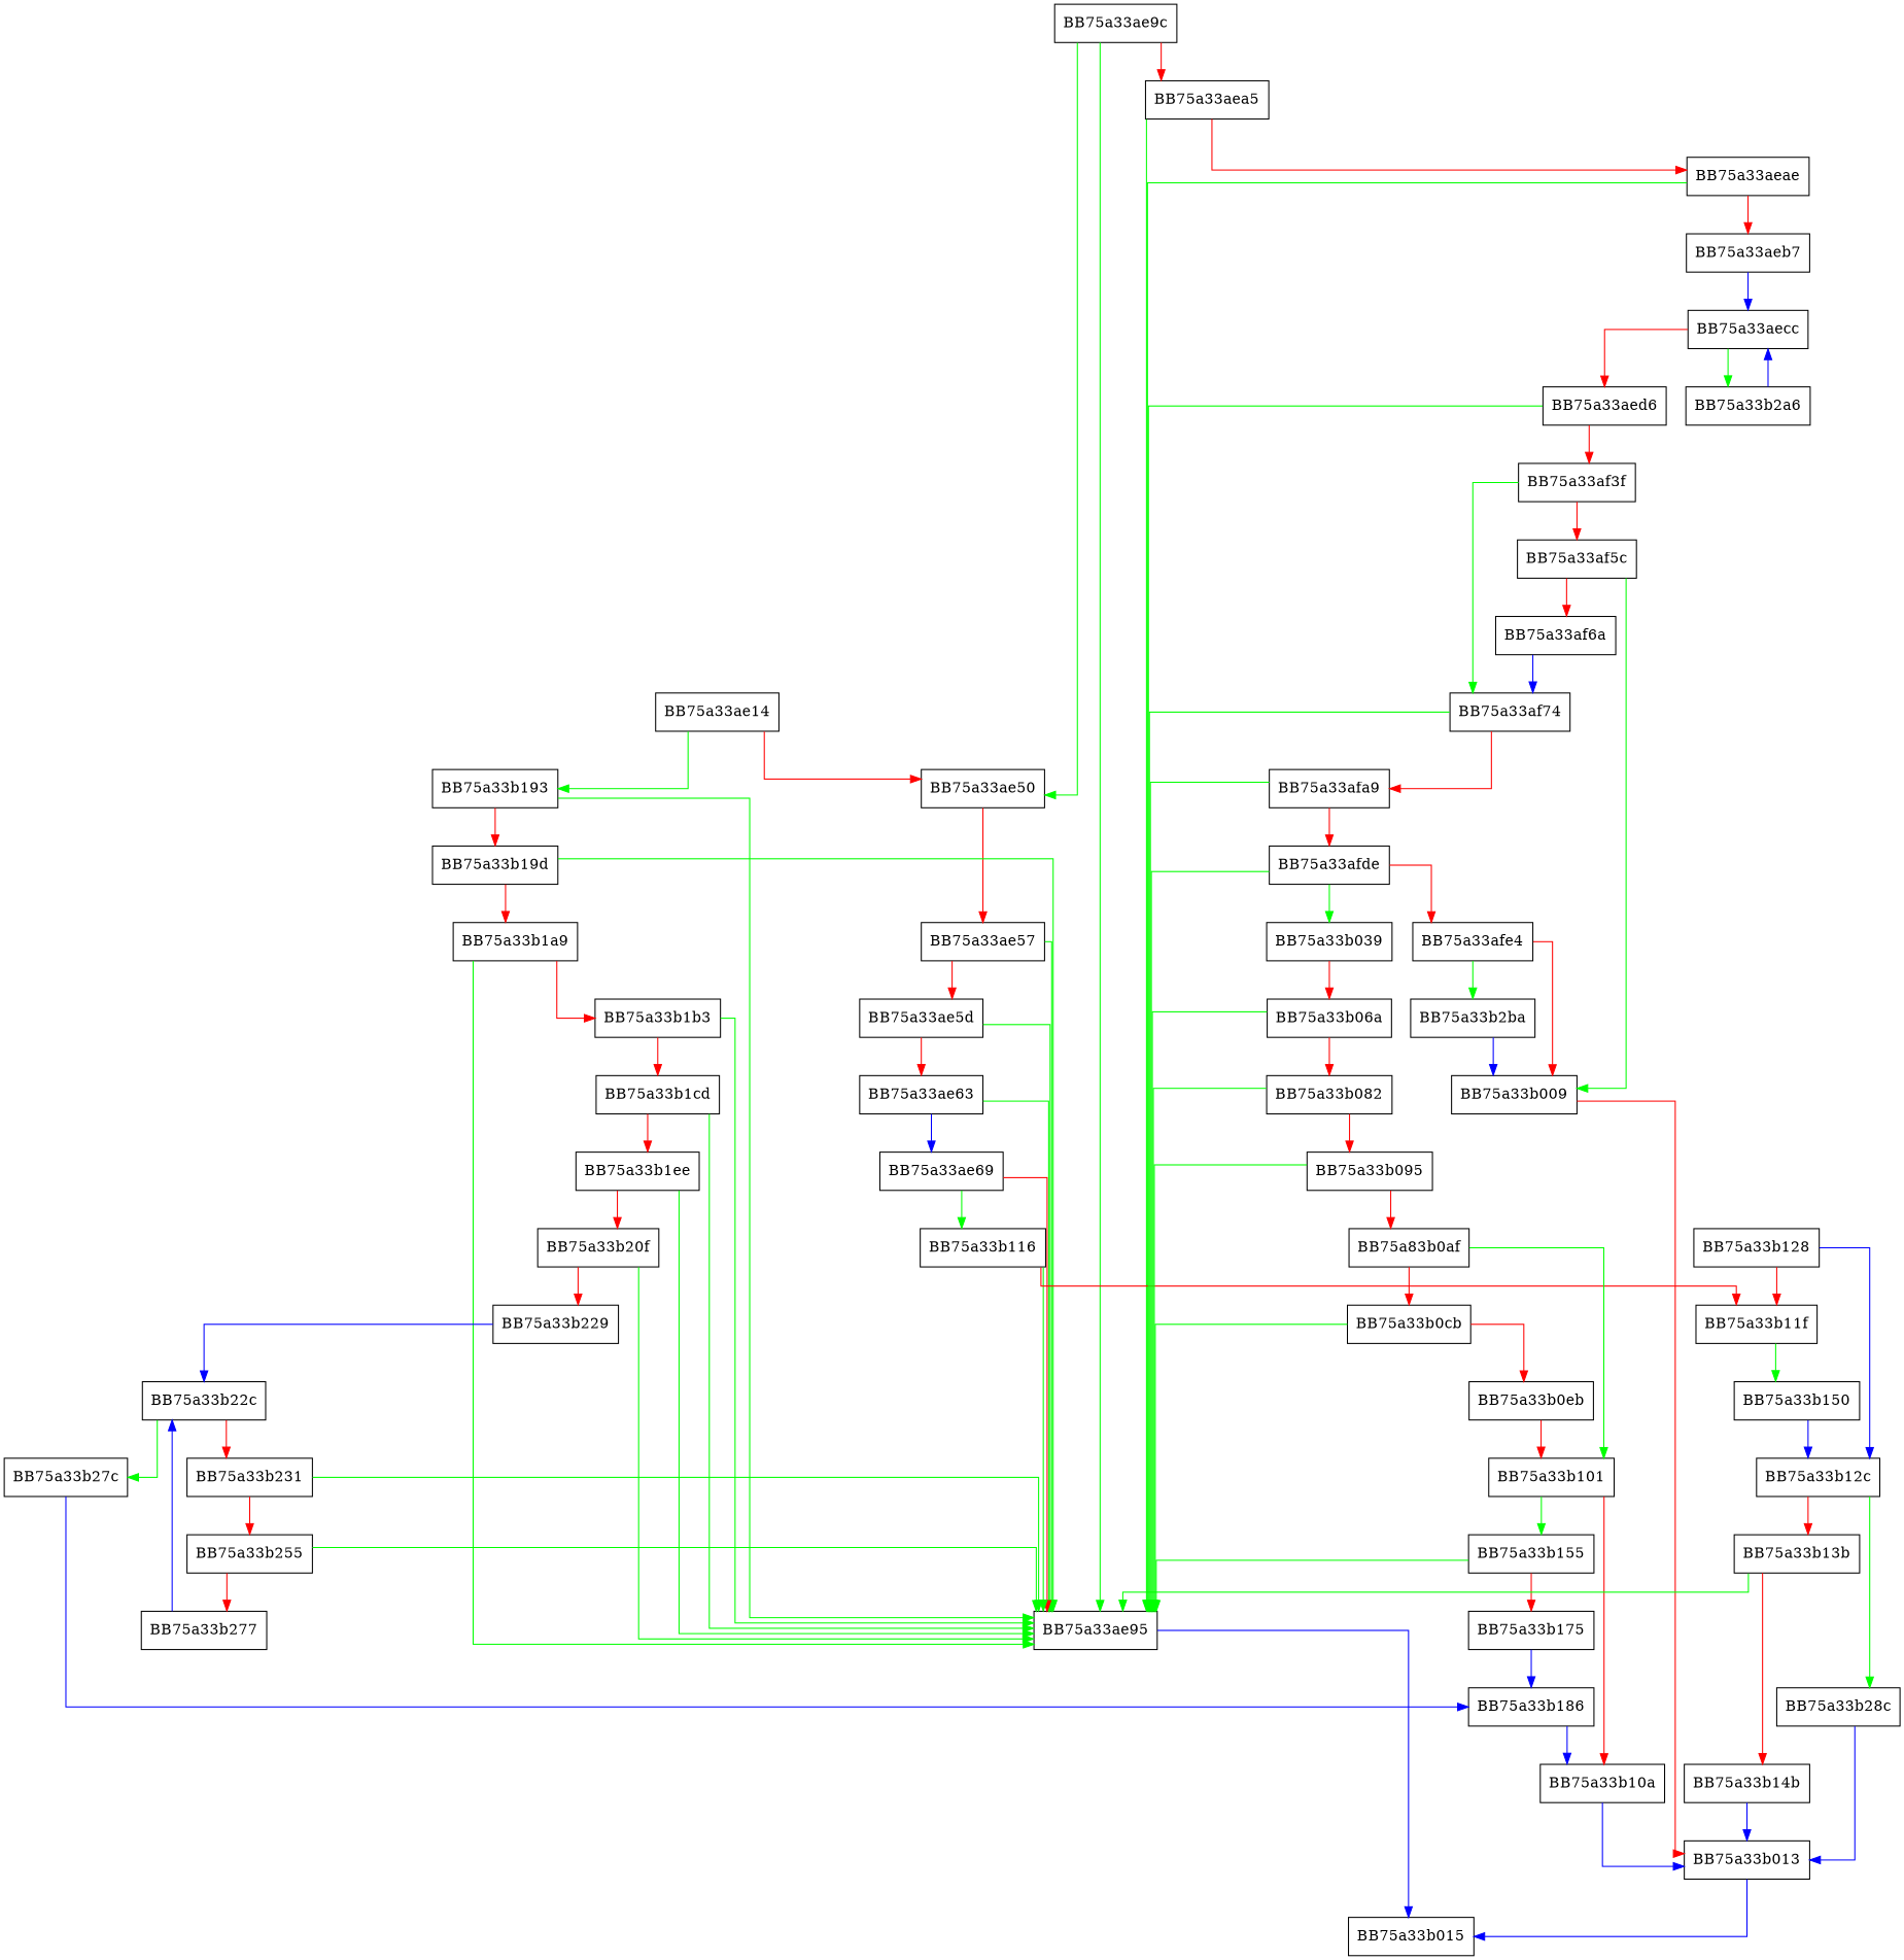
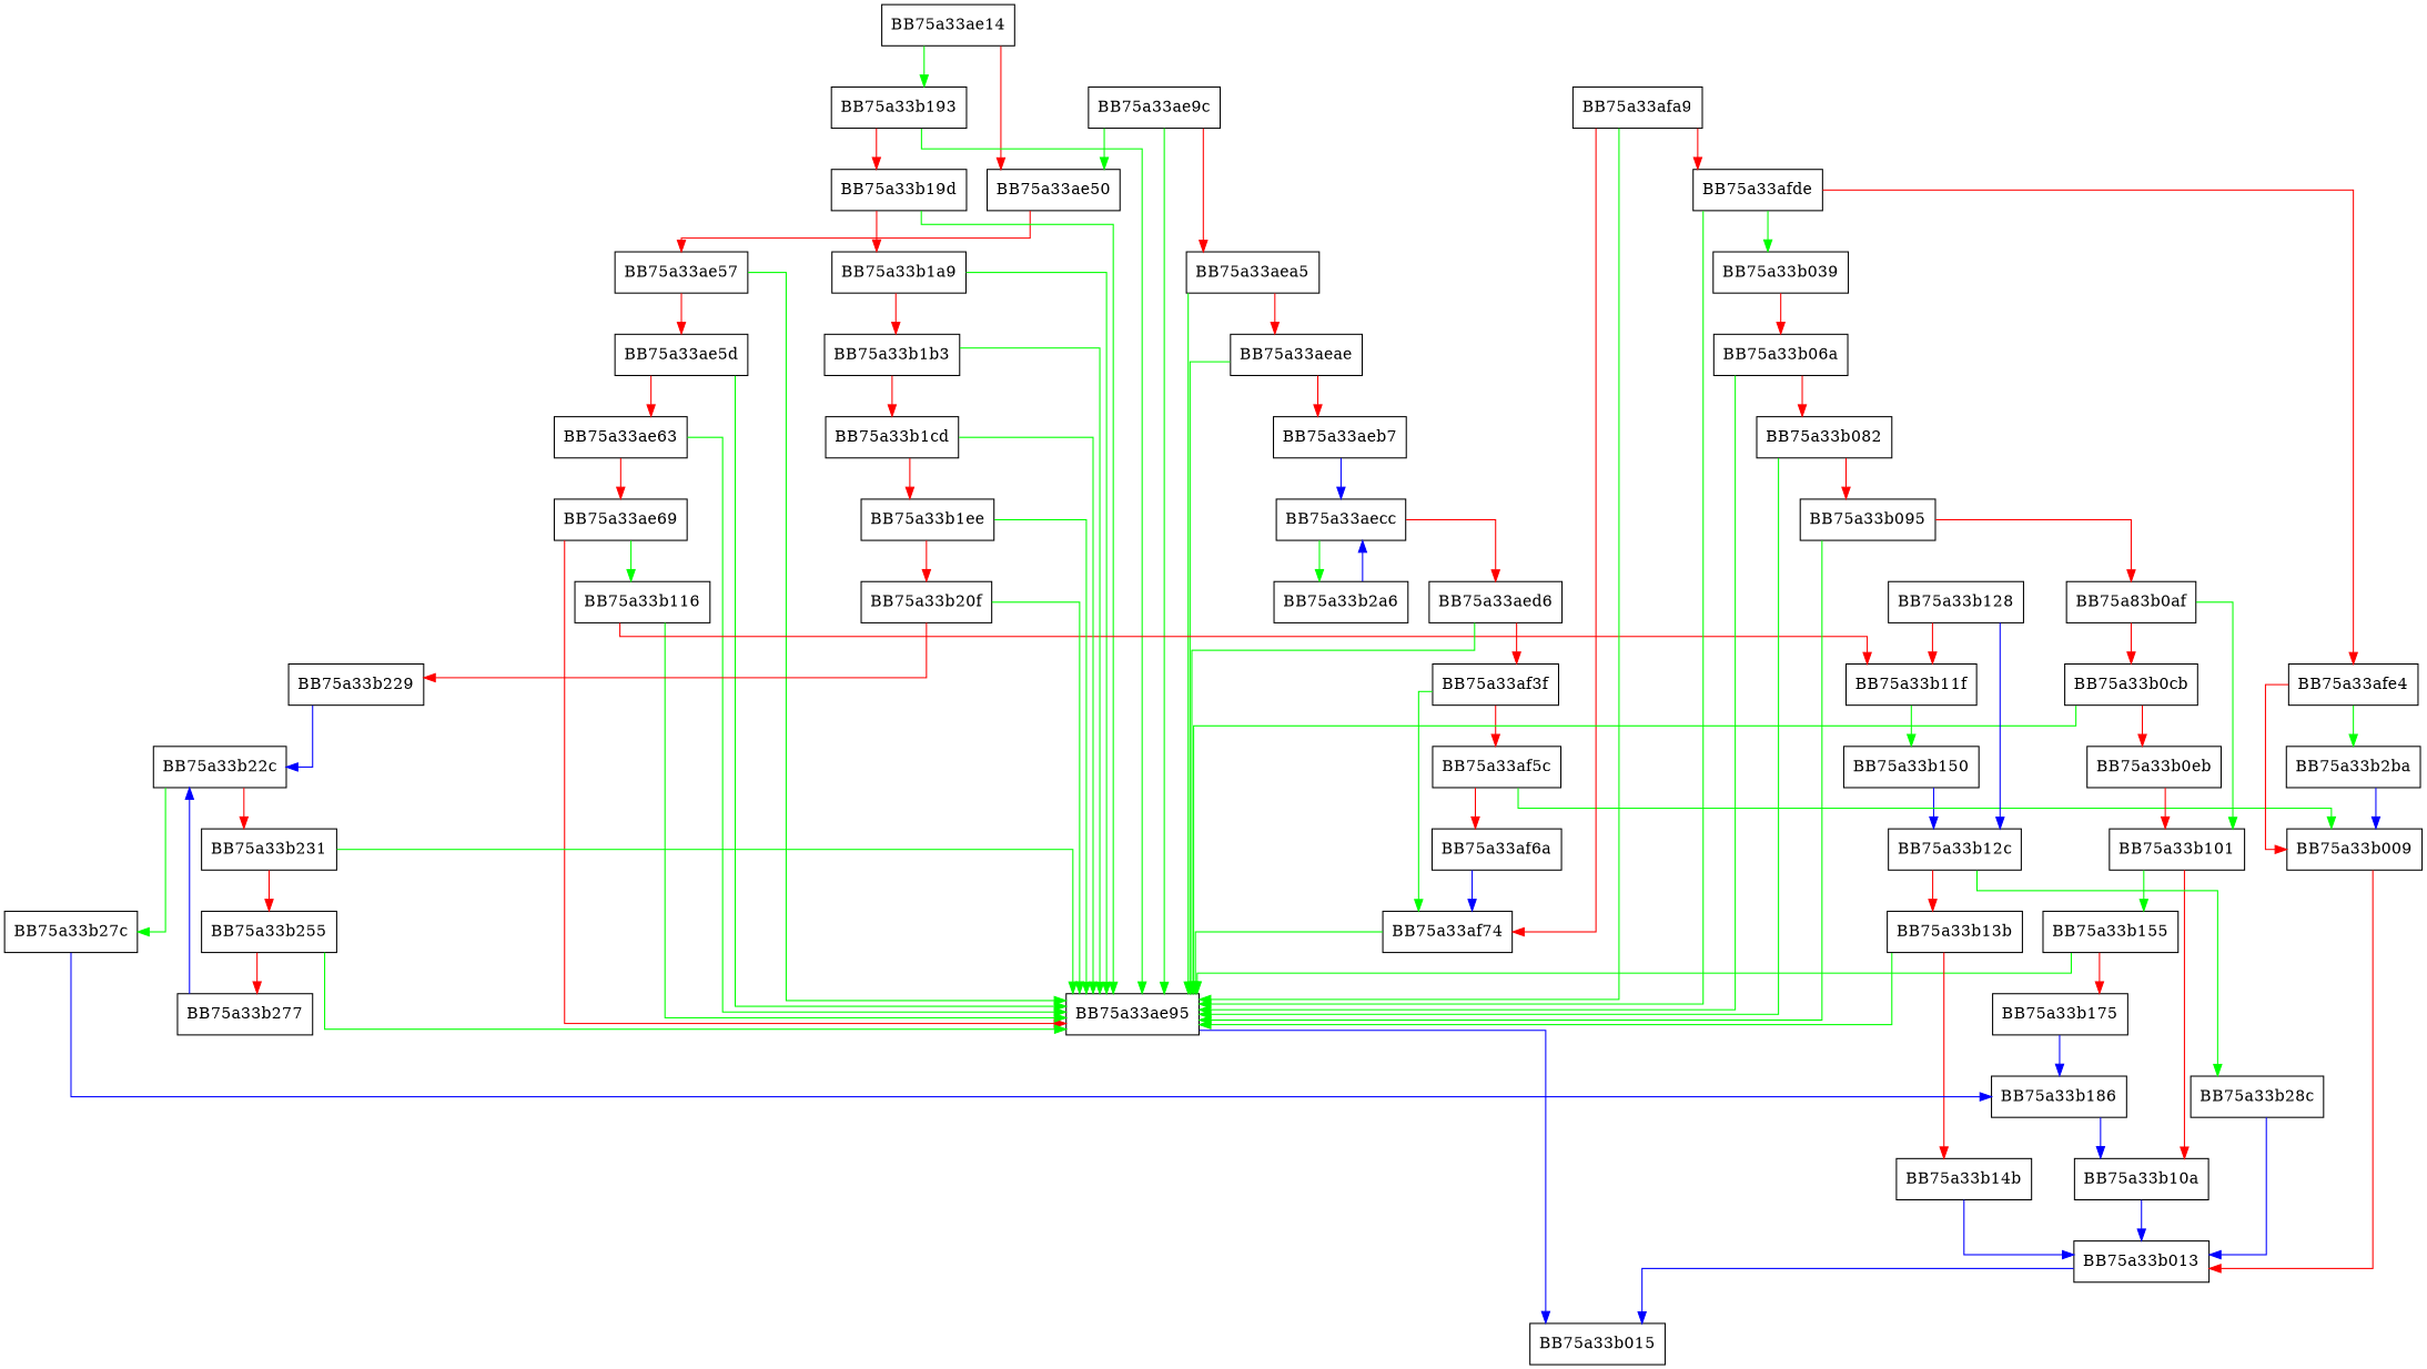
  digraph {
    splines=ortho
    node [shape=box]
    edge [color=red]
    BB75a33ae14
    BB75a33b193
    BB75a33ae50
    BB75a33ae95
    BB75a33b19d
    BB75a33ae57
    BB75a33b015
    BB75a33b1a9
    BB75a33ae9c
    BB75a33aea5
    BB75a33ae5d
    BB75a33aeae
    BB75a33ae63
    BB75a33ae69
    BB75a33b116
    BB75a33b11f
    BB75a33b150
    BB75a33aeb7
    BB75a33aecc
    BB75a33b2a6
    BB75a33aed6
    BB75a33af3f
    BB75a33af74
    BB75a33af5c
    BB75a33afa9
    BB75a33b009
    BB75a33af6a
    BB75a33afde
    BB75a33b013
    BB75a33b039
    BB75a33afe4
    BB75a33b06a
    BB75a33b2ba
    BB75a33b082
    BB75a33b095
    n36 [label=BB75a83b0af]
    BB75a33b101
    BB75a33b0cb
    BB75a33b155
    BB75a33b10a
    BB75a33b0eb
    BB75a33b175
    BB75a33b186
    BB75a33b12c
    BB75a33b128
    BB75a33b28c
    BB75a33b13b
    BB75a33b14b
    BB75a33b1b3
    BB75a33b1cd
    BB75a33b1ee
    BB75a33b20f
    BB75a33b229
    BB75a33b22c
    BB75a33b27c
    BB75a33b231
    BB75a33b255
    BB75a33b277
    BB75a33ae14 -> BB75a33b193 [color=green]
    BB75a33ae14 -> BB75a33ae50
    BB75a33b193 -> BB75a33ae95 [color=green]
    BB75a33b193 -> BB75a33b19d
    BB75a33ae50 -> BB75a33ae57
    BB75a33ae95 -> BB75a33b015 [color=blue]
    BB75a33b19d -> BB75a33ae95 [color=green]
    BB75a33b19d -> BB75a33b1a9
    BB75a33ae57 -> BB75a33ae95 [color=green]
    BB75a33ae57 -> BB75a33ae5d
    BB75a33b1a9 -> BB75a33ae95 [color=green]
    BB75a33b1a9 -> BB75a33b1b3
    BB75a33ae9c -> BB75a33ae50 [color=green]
    BB75a33ae9c -> BB75a33ae95 [color=green]
    BB75a33ae9c -> BB75a33aea5
    BB75a33aea5 -> BB75a33ae95 [color=green]
    BB75a33aea5 -> BB75a33aeae
    BB75a33ae5d -> BB75a33ae95 [color=green]
    BB75a33ae5d -> BB75a33ae63
    BB75a33aeae -> BB75a33ae95 [color=green]
    BB75a33aeae -> BB75a33aeb7
    BB75a33ae63 -> BB75a33ae95 [color=green]
-   BB75a33ae63 -> BB75a33ae69 [color=blue]
+   BB75a33ae63 -> BB75a33ae69
    BB75a33ae69 -> BB75a33ae95
    BB75a33ae69 -> BB75a33b116 [color=green]
    BB75a33b116 -> BB75a33ae95 [color=green]
    BB75a33b116 -> BB75a33b11f
    BB75a33b11f -> BB75a33b150 [color=green]
    BB75a33b150 -> BB75a33b12c [color=blue]
    BB75a33aeb7 -> BB75a33aecc [color=blue]
    BB75a33aecc -> BB75a33b2a6 [color=green]
    BB75a33aecc -> BB75a33aed6
    BB75a33b2a6 -> BB75a33aecc [color=blue]
    BB75a33aed6 -> BB75a33ae95 [color=green]
    BB75a33aed6 -> BB75a33af3f
    BB75a33af3f -> BB75a33af74 [color=green]
    BB75a33af3f -> BB75a33af5c
    BB75a33af74 -> BB75a33ae95 [color=green]
-   BB75a33af74 -> BB75a33afa9
+   BB75a33afa9 -> BB75a33af74
    BB75a33af5c -> BB75a33b009 [color=green]
    BB75a33af5c -> BB75a33af6a
    BB75a33afa9 -> BB75a33ae95 [color=green]
    BB75a33afa9 -> BB75a33afde
    BB75a33b009 -> BB75a33b013
    BB75a33af6a -> BB75a33af74 [color=blue]
    BB75a33afde -> BB75a33ae95 [color=green]
    BB75a33afde -> BB75a33b039 [color=green]
    BB75a33afde -> BB75a33afe4
    BB75a33b013 -> BB75a33b015 [color=blue]
    BB75a33b039 -> BB75a33b06a
    BB75a33afe4 -> BB75a33b009
    BB75a33afe4 -> BB75a33b2ba [color=green]
    BB75a33b06a -> BB75a33ae95 [color=green]
    BB75a33b06a -> BB75a33b082
    BB75a33b2ba -> BB75a33b009 [color=blue]
    BB75a33b082 -> BB75a33ae95 [color=green]
    BB75a33b082 -> BB75a33b095
    BB75a33b095 -> BB75a33ae95 [color=green]
    BB75a33b095 -> n36
    n36 -> BB75a33b101 [color=green]
    n36 -> BB75a33b0cb
    BB75a33b101 -> BB75a33b155 [color=green]
    BB75a33b101 -> BB75a33b10a
    BB75a33b0cb -> BB75a33ae95 [color=green]
    BB75a33b0cb -> BB75a33b0eb
    BB75a33b155 -> BB75a33ae95 [color=green]
    BB75a33b155 -> BB75a33b175
    BB75a33b10a -> BB75a33b013 [color=blue]
    BB75a33b0eb -> BB75a33b101
    BB75a33b175 -> BB75a33b186 [color=blue]
    BB75a33b186 -> BB75a33b10a [color=blue]
    BB75a33b12c -> BB75a33b28c [color=green]
    BB75a33b12c -> BB75a33b13b
    BB75a33b128 -> BB75a33b11f
    BB75a33b128 -> BB75a33b12c [color=blue]
    BB75a33b28c -> BB75a33b013 [color=blue]
    BB75a33b13b -> BB75a33ae95 [color=green]
    BB75a33b13b -> BB75a33b14b
    BB75a33b14b -> BB75a33b013 [color=blue]
    BB75a33b1b3 -> BB75a33ae95 [color=green]
    BB75a33b1b3 -> BB75a33b1cd
    BB75a33b1cd -> BB75a33ae95 [color=green]
    BB75a33b1cd -> BB75a33b1ee
    BB75a33b1ee -> BB75a33ae95 [color=green]
    BB75a33b1ee -> BB75a33b20f
    BB75a33b20f -> BB75a33ae95 [color=green]
    BB75a33b20f -> BB75a33b229
    BB75a33b229 -> BB75a33b22c [color=blue]
    BB75a33b22c -> BB75a33b27c [color=green]
    BB75a33b22c -> BB75a33b231
    BB75a33b27c -> BB75a33b186 [color=blue]
    BB75a33b231 -> BB75a33ae95 [color=green]
    BB75a33b231 -> BB75a33b255
    BB75a33b255 -> BB75a33ae95 [color=green]
    BB75a33b255 -> BB75a33b277
    BB75a33b277 -> BB75a33b22c [color=blue]
  }
